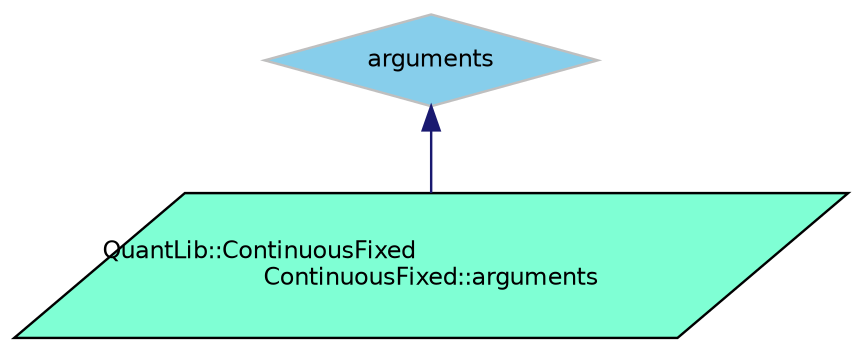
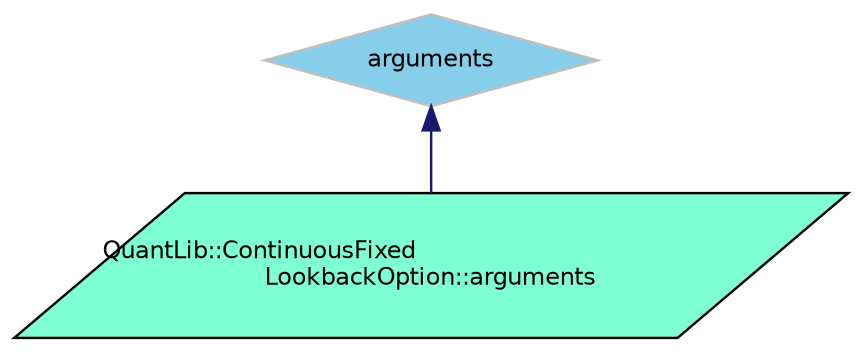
  digraph {
    node [fontname=Helvetica fontsize=10 style=filled]
-   n1 [color=black fillcolor=aquamarine fontcolor=black height=0.2 label="QuantLib::ContinuousFixed\lContinuousFixed::arguments" shape=parallelogram width=0.4]
+   n1 [color=black fillcolor=aquamarine fontcolor=black height=0.2 label="QuantLib::ContinuousFixed\lLookbackOption::arguments" shape=parallelogram width=0.4]
    n2 [color=grey75 fillcolor=skyblue height=0.2 label=arguments shape=diamond width=0.4]
    n2 -> n1 [color=midnightblue dir=back fontname=Helvetica fontsize=10 labelfontname=Helvetica labelfontsize=10 style=solid]
  }
